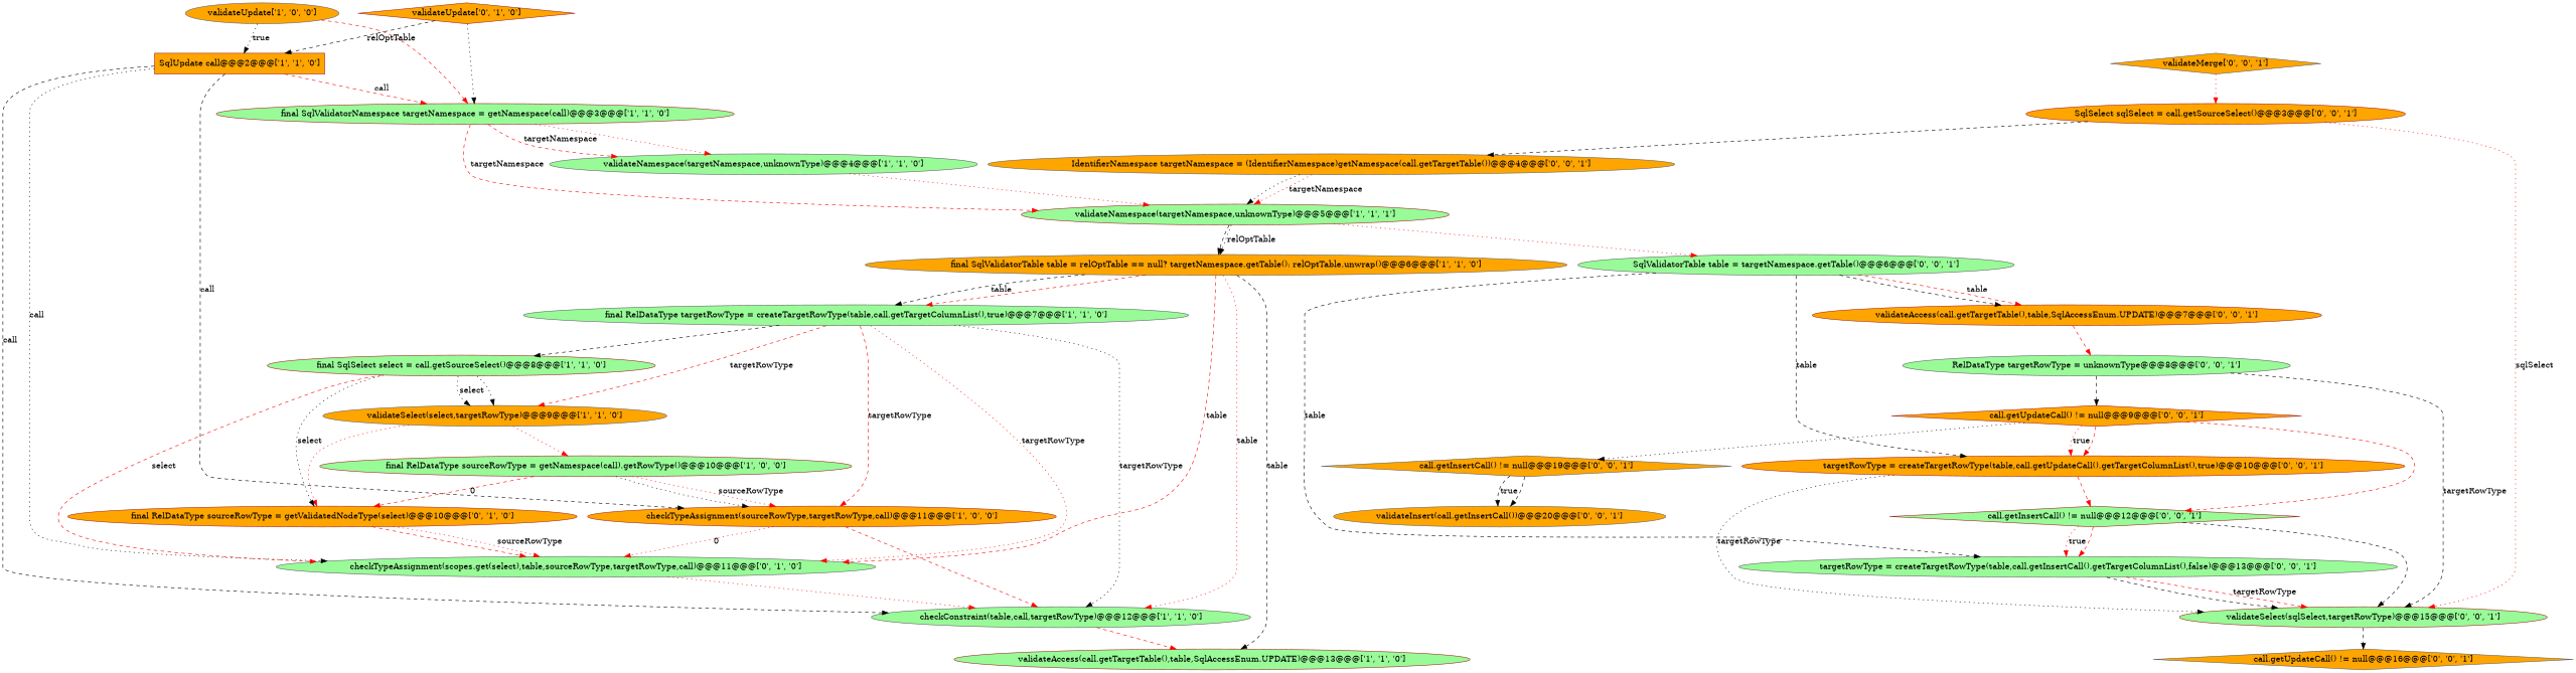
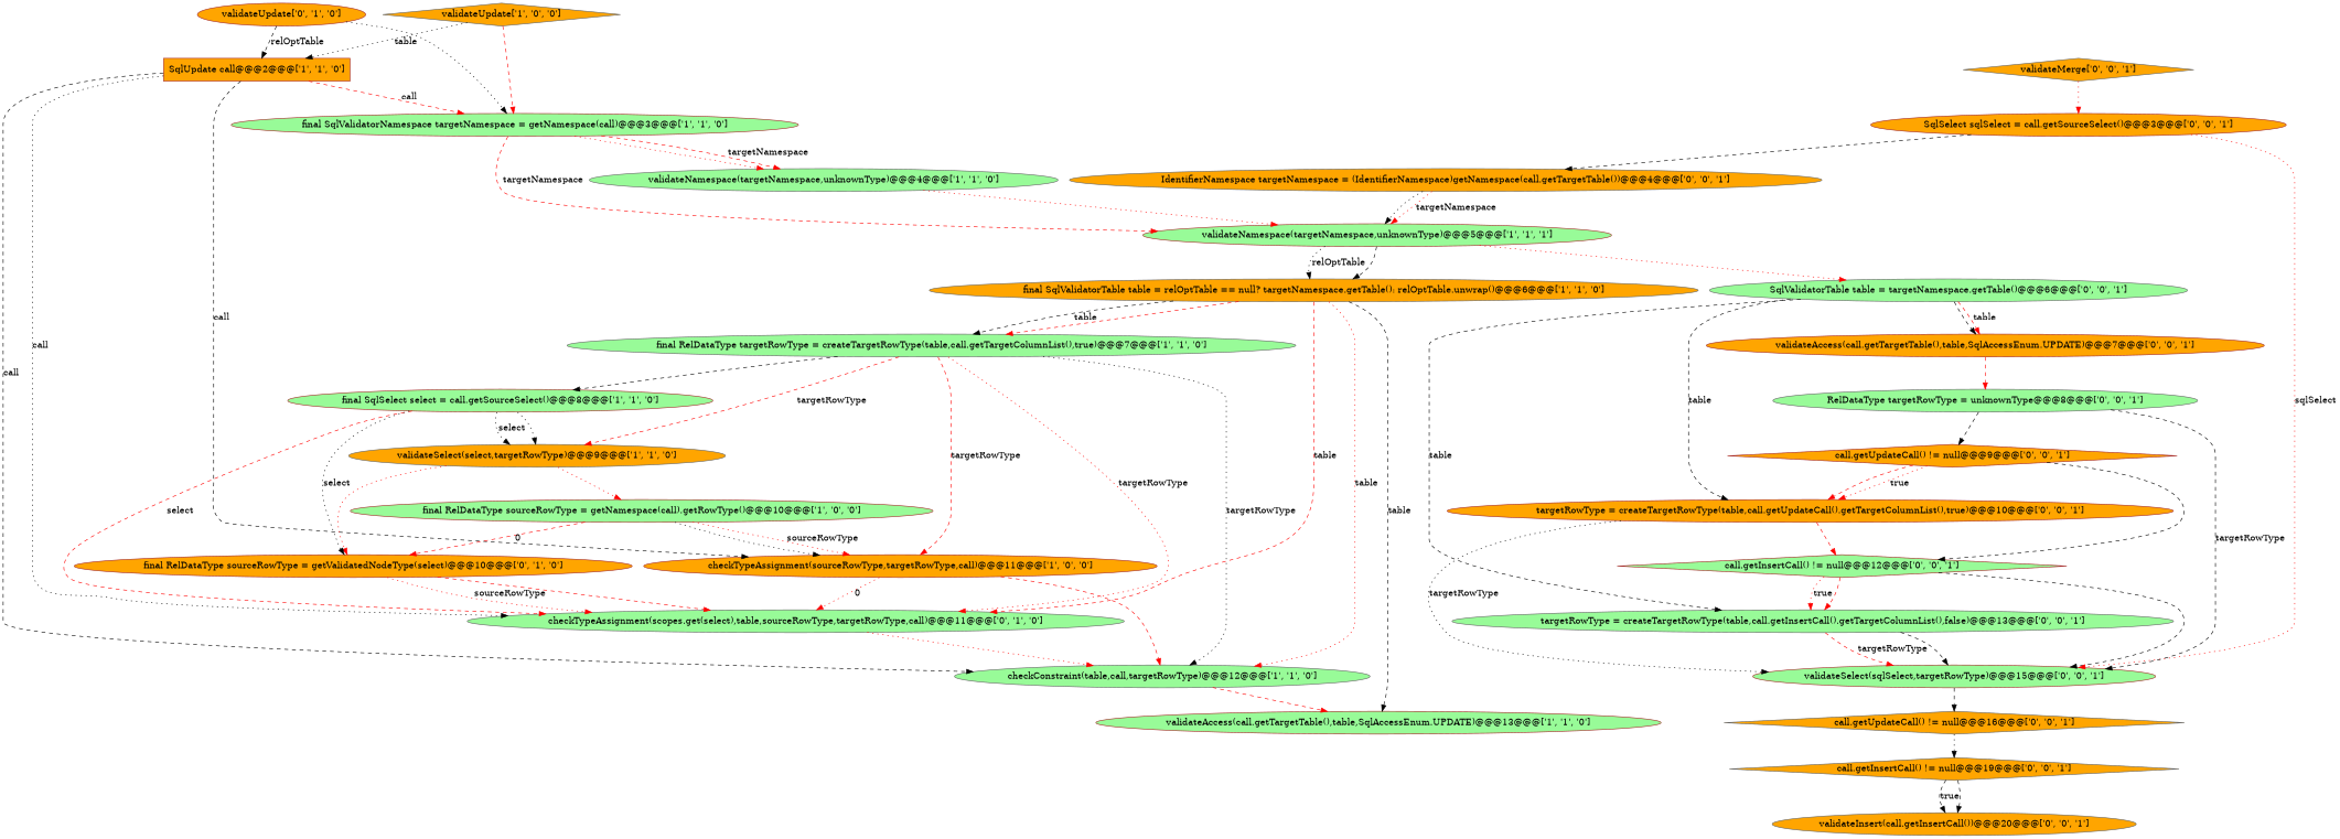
  digraph {
    node [color=gray40 fillcolor=orange shape=ellipse style=filled]
    edge [color=red style=dashed]
    n1 [label="call.getInsertCall() != null@@@19@@@['0', '0', '1']" shape=diamond]
    n2 [label="validateInsert(call.getInsertCall())@@@20@@@['0', '0', '1']"]
    n3 [color=brown fillcolor=palegreen label="validateSelect(sqlSelect,targetRowType)@@@15@@@['0', '0', '1']"]
    n4 [label="call.getUpdateCall() != null@@@16@@@['0', '0', '1']" shape=diamond]
    n5 [color=brown fillcolor=palegreen label="call.getInsertCall() != null@@@12@@@['0', '0', '1']" shape=diamond]
    n6 [fillcolor=palegreen label="targetRowType = createTargetRowType(table,call.getInsertCall().getTargetColumnList(),false)@@@13@@@['0', '0', '1']"]
-   n7 [label="validateUpdate['1', '0', '0']"]
+   n7 [label="validateUpdate['1', '0', '0']" shape=diamond]
    n8 [color=brown label="SqlUpdate call@@@2@@@['1', '1', '0']" shape=box]
    n9 [color=brown fillcolor=palegreen label="final SqlValidatorNamespace targetNamespace = getNamespace(call)@@@3@@@['1', '1', '0']"]
    n10 [fillcolor=palegreen label="checkTypeAssignment(scopes.get(select),table,sourceRowType,targetRowType,call)@@@11@@@['0', '1', '0']"]
    n11 [fillcolor=palegreen label="checkConstraint(table,call,targetRowType)@@@12@@@['1', '1', '0']"]
    n12 [color=brown label="checkTypeAssignment(sourceRowType,targetRowType,call)@@@11@@@['1', '0', '0']"]
    n13 [fillcolor=palegreen label="validateNamespace(targetNamespace,unknownType)@@@4@@@['1', '1', '0']"]
    n14 [color=brown fillcolor=palegreen label="validateNamespace(targetNamespace,unknownType)@@@5@@@['1', '1', '1']"]
    n15 [color=brown label="SqlSelect sqlSelect = call.getSourceSelect()@@@3@@@['0', '0', '1']"]
    n16 [label="IdentifierNamespace targetNamespace = (IdentifierNamespace)getNamespace(call.getTargetTable())@@@4@@@['0', '0', '1']"]
    n17 [fillcolor=palegreen label="SqlValidatorTable table = targetNamespace.getTable()@@@6@@@['0', '0', '1']"]
    n18 [label="final SqlValidatorTable table = relOptTable == null? targetNamespace.getTable(): relOptTable.unwrap()@@@6@@@['1', '1', '0']"]
    n19 [color=brown label="targetRowType = createTargetRowType(table,call.getUpdateCall().getTargetColumnList(),true)@@@10@@@['0', '0', '1']"]
    n20 [color=brown label="validateAccess(call.getTargetTable(),table,SqlAccessEnum.UPDATE)@@@7@@@['0', '0', '1']"]
    n21 [fillcolor=palegreen label="RelDataType targetRowType = unknownType@@@8@@@['0', '0', '1']"]
    n22 [color=brown label="final RelDataType sourceRowType = getValidatedNodeType(select)@@@10@@@['0', '1', '0']"]
    n23 [color=brown fillcolor=palegreen label="validateAccess(call.getTargetTable(),table,SqlAccessEnum.UPDATE)@@@13@@@['1', '1', '0']"]
    n24 [fillcolor=palegreen label="final RelDataType targetRowType = createTargetRowType(table,call.getTargetColumnList(),true)@@@7@@@['1', '1', '0']"]
    n25 [label="validateSelect(select,targetRowType)@@@9@@@['1', '1', '0']"]
    n26 [color=brown fillcolor=palegreen label="final SqlSelect select = call.getSourceSelect()@@@8@@@['1', '1', '0']"]
    n27 [color=brown label="call.getUpdateCall() != null@@@9@@@['0', '0', '1']" shape=diamond]
    n28 [color=brown fillcolor=palegreen label="final RelDataType sourceRowType = getNamespace(call).getRowType()@@@10@@@['1', '0', '0']"]
    n29 [label="validateMerge['0', '0', '1']" shape=diamond]
-   n30 [color=brown label="validateUpdate['0', '1', '0']" shape=diamond]
+   n30 [color=brown label="validateUpdate['0', '1', '0']"]
    n1 -> n2 [color=black label=true]
    n1 -> n2 [color=black]
    n3 -> n4 [color=black]
-   n27 -> n1 [color=black style=dotted]
+   n4 -> n1 [color=black style=dotted]
    n5 -> n3 [color=black]
    n5 -> n6 [label=true style=dotted]
    n5 -> n6
    n6 -> n3 [label=targetRowType]
    n6 -> n3 [color=black]
-   n7 -> n8 [color=black label=true style=dotted]
+   n7 -> n8 [color=black label=table style=dotted]
    n7 -> n9
    n8 -> n9 [label=call]
    n8 -> n10 [color=black label=call style=dotted]
    n8 -> n11 [color=black label=call]
    n8 -> n12 [color=black label=call]
    n9 -> n13 [style=dotted]
    n9 -> n13 [label=targetNamespace]
    n9 -> n14 [label=targetNamespace]
    n10 -> n11 [style=dotted]
    n11 -> n23
    n12 -> n10 [label=0 style=dotted]
    n12 -> n11
    n13 -> n14 [style=dotted]
    n14 -> n17 [style=dotted]
    n14 -> n18 [color=black]
    n14 -> n18 [color=black label=relOptTable style=dotted]
    n15 -> n3 [label=sqlSelect style=dotted]
    n15 -> n16 [color=black]
    n16 -> n14 [label=targetNamespace style=dotted]
    n16 -> n14 [color=black style=dotted]
    n17 -> n6 [color=black label=table]
    n17 -> n19 [color=black label=table]
    n17 -> n20 [color=black]
    n17 -> n20 [label=table]
    n18 -> n10 [label=table]
    n18 -> n11 [label=table style=dotted]
    n18 -> n23 [color=black label=table]
    n18 -> n24
    n18 -> n24 [color=black label=table]
    n19 -> n3 [color=black label=targetRowType style=dotted]
    n19 -> n5
    n20 -> n21
    n21 -> n3 [color=black label=targetRowType]
    n21 -> n27 [color=black]
    n22 -> n10
    n22 -> n10 [label=sourceRowType style=dotted]
    n24 -> n10 [label=targetRowType style=dotted]
    n24 -> n11 [color=black label=targetRowType style=dotted]
    n24 -> n12 [label=targetRowType]
    n24 -> n25 [label=targetRowType]
    n24 -> n26 [color=black]
    n25 -> n22 [style=dotted]
    n25 -> n28 [style=dotted]
    n26 -> n10 [label=select]
    n26 -> n22 [color=black label=select style=dotted]
    n26 -> n25 [color=black style=dotted]
    n26 -> n25 [color=black label=select style=dotted]
-   n27 -> n5
+   n27 -> n5 [color=black]
    n27 -> n19 [label=true style=dotted]
    n27 -> n19
    n28 -> n12 [color=black style=dotted]
    n28 -> n12 [label=sourceRowType style=dotted]
    n28 -> n22 [label=0]
    n29 -> n15 [style=dotted]
    n30 -> n8 [color=black label=relOptTable]
    n30 -> n9 [color=black style=dotted]
  }
